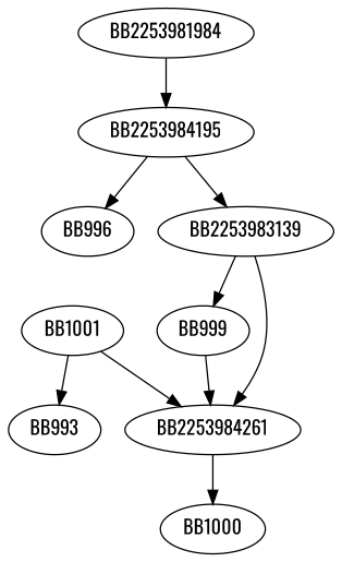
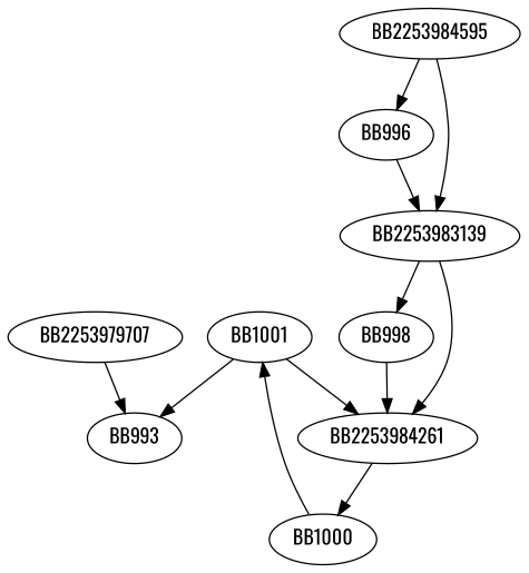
  digraph {
    fontname=Oswald
    node [fontname=Oswald]
    edge [fontname=Oswald]
+   BB2253979707
    BB993
-   BB2253981984
-   BB2253984195
+   BB2253984195 [label=BB2253984595]
    BB996
    BB2253983139
-   BB998 [label=BB999]
+   BB998
    BB2253984261
    BB1000
    BB1001
-   BB2253981984 -> BB2253984195
+   BB2253979707 -> BB993
    BB2253984195 -> BB996
    BB2253984195 -> BB2253983139
+   BB996 -> BB2253983139
    BB2253983139 -> BB998
    BB2253983139 -> BB2253984261
    BB998 -> BB2253984261
    BB2253984261 -> BB1000
+   BB1000 -> BB1001
    BB1001 -> BB993
    BB1001 -> BB2253984261
  }
